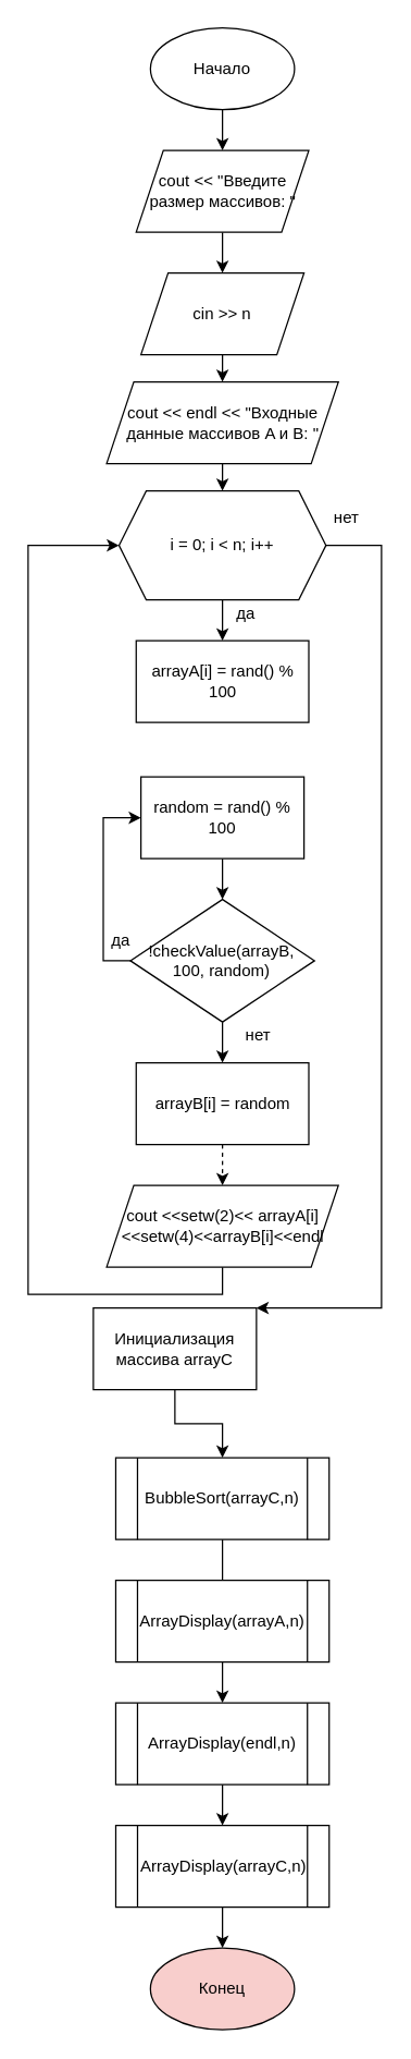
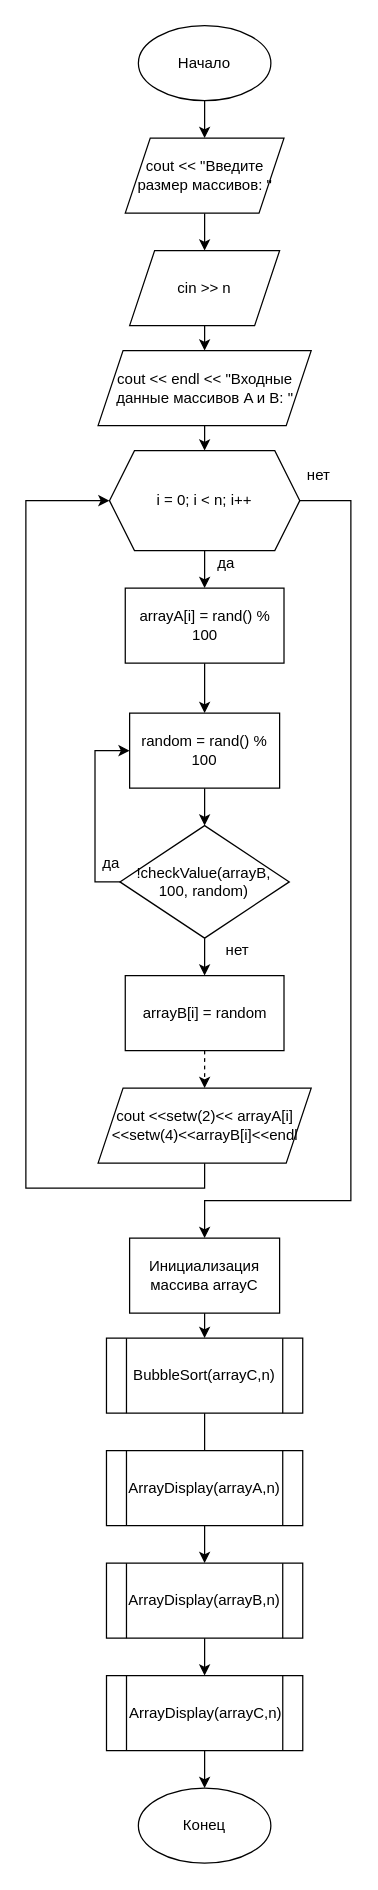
  <mxCell id="0" />
  <mxCell id="1" parent="0" />
  <mxCell id="2" style="edgeStyle=orthogonalEdgeStyle;rounded=0;orthogonalLoop=1;jettySize=auto;html=1;exitX=0.5;exitY=1;exitDx=0;exitDy=0;entryX=0.5;entryY=0;entryDx=0;entryDy=0;" parent="1" source="3" target="5" edge="1"><mxGeometry relative="1" as="geometry" /></mxCell>
  <mxCell id="3" value="Начало" style="ellipse;whiteSpace=wrap;html=1;" parent="1" vertex="1"><mxGeometry x="110" y="20" width="106" height="60" as="geometry" /></mxCell>
  <mxCell id="4" style="edgeStyle=orthogonalEdgeStyle;rounded=0;orthogonalLoop=1;jettySize=auto;html=1;exitX=0.5;exitY=1;exitDx=0;exitDy=0;" parent="1" source="5" target="7" edge="1"><mxGeometry relative="1" as="geometry" /></mxCell>
  <mxCell id="5" value="cout &amp;lt;&amp;lt; &quot;Введите размер массивов: &quot;" style="shape=parallelogram;perimeter=parallelogramPerimeter;whiteSpace=wrap;html=1;fixedSize=1;" parent="1" vertex="1"><mxGeometry x="99.5" y="110" width="127" height="60" as="geometry" /></mxCell>
  <mxCell id="6" style="edgeStyle=orthogonalEdgeStyle;rounded=0;orthogonalLoop=1;jettySize=auto;html=1;exitX=0.5;exitY=1;exitDx=0;exitDy=0;entryX=0.5;entryY=0;entryDx=0;entryDy=0;" parent="1" source="7" target="9" edge="1"><mxGeometry relative="1" as="geometry" /></mxCell>
  <mxCell id="7" value="cin &amp;gt;&amp;gt; n" style="shape=parallelogram;perimeter=parallelogramPerimeter;whiteSpace=wrap;html=1;fixedSize=1;" parent="1" vertex="1"><mxGeometry x="103" y="200" width="120" height="60" as="geometry" /></mxCell>
  <mxCell id="8" style="edgeStyle=orthogonalEdgeStyle;rounded=0;orthogonalLoop=1;jettySize=auto;html=1;exitX=0.5;exitY=1;exitDx=0;exitDy=0;entryX=0.5;entryY=0;entryDx=0;entryDy=0;" parent="1" source="9" target="12" edge="1"><mxGeometry relative="1" as="geometry" /></mxCell>
  <mxCell id="9" value="cout &amp;lt;&amp;lt; endl &amp;lt;&amp;lt; &quot;Входные данные массивов A и B: &quot;" style="shape=parallelogram;perimeter=parallelogramPerimeter;whiteSpace=wrap;html=1;fixedSize=1;" parent="1" vertex="1"><mxGeometry x="77.75" y="280" width="170.5" height="60" as="geometry" /></mxCell>
  <mxCell id="10" style="edgeStyle=orthogonalEdgeStyle;rounded=0;orthogonalLoop=1;jettySize=auto;html=1;exitX=0.5;exitY=1;exitDx=0;exitDy=0;entryX=0.5;entryY=0;entryDx=0;entryDy=0;" parent="1" source="12" target="14" edge="1"><mxGeometry relative="1" as="geometry" /></mxCell>
  <mxCell id="11" style="edgeStyle=orthogonalEdgeStyle;rounded=0;orthogonalLoop=1;jettySize=auto;html=1;exitX=1;exitY=0.5;exitDx=0;exitDy=0;" parent="1" source="12" target="28" edge="1"><mxGeometry relative="1" as="geometry"><Array as="points"><mxPoint x="280" y="400" /><mxPoint x="280" y="960" /><mxPoint x="163" y="960" /></Array></mxGeometry></mxCell>
  <mxCell id="12" value="i = 0; i &amp;lt; n; i++" style="shape=hexagon;perimeter=hexagonPerimeter2;whiteSpace=wrap;html=1;fixedSize=1;" parent="1" vertex="1"><mxGeometry x="86.88" y="360" width="152.25" height="80" as="geometry" /></mxCell>
+ <mxCell id="13" style="edgeStyle=orthogonalEdgeStyle;rounded=0;orthogonalLoop=1;jettySize=auto;html=1;exitX=0.5;exitY=1;exitDx=0;exitDy=0;entryX=0.5;entryY=0;entryDx=0;entryDy=0;" parent="1" source="14" target="16" edge="1"><mxGeometry relative="1" as="geometry" /></mxCell>
  <mxCell id="14" value="arrayA[i] = rand() % 100" style="rounded=0;whiteSpace=wrap;html=1;" parent="1" vertex="1"><mxGeometry x="99.51" y="470" width="126.99" height="60" as="geometry" /></mxCell>
  <mxCell id="15" style="edgeStyle=orthogonalEdgeStyle;rounded=0;orthogonalLoop=1;jettySize=auto;html=1;exitX=0.5;exitY=1;exitDx=0;exitDy=0;entryX=0.5;entryY=0;entryDx=0;entryDy=0;" parent="1" source="16" target="19" edge="1"><mxGeometry relative="1" as="geometry" /></mxCell>
  <mxCell id="16" value="random = rand() % 100" style="rounded=0;whiteSpace=wrap;html=1;" parent="1" vertex="1"><mxGeometry x="103" y="570" width="120" height="60" as="geometry" /></mxCell>
  <mxCell id="17" style="edgeStyle=orthogonalEdgeStyle;rounded=0;orthogonalLoop=1;jettySize=auto;html=1;exitX=0;exitY=0.5;exitDx=0;exitDy=0;entryX=0;entryY=0.5;entryDx=0;entryDy=0;" parent="1" source="19" target="16" edge="1"><mxGeometry relative="1" as="geometry" /></mxCell>
  <mxCell id="18" style="edgeStyle=orthogonalEdgeStyle;rounded=0;orthogonalLoop=1;jettySize=auto;html=1;exitX=0.5;exitY=1;exitDx=0;exitDy=0;entryX=0.5;entryY=0;entryDx=0;entryDy=0;" parent="1" source="19" target="21" edge="1"><mxGeometry relative="1" as="geometry" /></mxCell>
  <mxCell id="19" value="!checkValue(arrayB, 100, random)" style="rhombus;whiteSpace=wrap;html=1;" parent="1" vertex="1"><mxGeometry x="95.25" y="660" width="135.49" height="90" as="geometry" /></mxCell>
  <mxCell id="20" style="edgeStyle=orthogonalEdgeStyle;rounded=0;orthogonalLoop=1;jettySize=auto;html=1;exitX=0.5;exitY=1;exitDx=0;exitDy=0;entryX=0.5;entryY=0;entryDx=0;entryDy=0;dashed=1;" parent="1" source="21" target="25" edge="1"><mxGeometry relative="1" as="geometry" /></mxCell>
  <mxCell id="21" value="arrayB[i] = random" style="rounded=0;whiteSpace=wrap;html=1;" parent="1" vertex="1"><mxGeometry x="99.51" y="780" width="126.99" height="60" as="geometry" /></mxCell>
  <mxCell id="22" value="да" style="text;html=1;align=center;verticalAlign=middle;resizable=0;points=[];autosize=1;" parent="1" vertex="1"><mxGeometry x="73" y="680" width="30" height="20" as="geometry" /></mxCell>
  <mxCell id="23" value="нет" style="text;html=1;align=center;verticalAlign=middle;resizable=0;points=[];autosize=1;" parent="1" vertex="1"><mxGeometry x="174" y="750" width="30" height="20" as="geometry" /></mxCell>
  <mxCell id="24" style="edgeStyle=orthogonalEdgeStyle;rounded=0;orthogonalLoop=1;jettySize=auto;html=1;exitX=0.5;exitY=1;exitDx=0;exitDy=0;entryX=0;entryY=0.5;entryDx=0;entryDy=0;" parent="1" source="25" target="12" edge="1"><mxGeometry relative="1" as="geometry"><Array as="points"><mxPoint x="163" y="950" /><mxPoint x="20" y="950" /><mxPoint x="20" y="400" /></Array></mxGeometry></mxCell>
  <mxCell id="25" value="cout &amp;lt;&amp;lt;setw(2)&amp;lt;&amp;lt; arrayA[i]&amp;lt;&amp;lt;setw(4)&amp;lt;&amp;lt;arrayB[i]&amp;lt;&amp;lt;endl" style="shape=parallelogram;perimeter=parallelogramPerimeter;whiteSpace=wrap;html=1;fixedSize=1;" parent="1" vertex="1"><mxGeometry x="77.76" y="870" width="170.5" height="60" as="geometry" /></mxCell>
  <mxCell id="26" value="да" style="text;html=1;align=center;verticalAlign=middle;resizable=0;points=[];autosize=1;" parent="1" vertex="1"><mxGeometry x="165" y="440" width="30" height="20" as="geometry" /></mxCell>
  <mxCell id="27" style="edgeStyle=orthogonalEdgeStyle;rounded=0;orthogonalLoop=1;jettySize=auto;html=1;exitX=0.5;exitY=1;exitDx=0;exitDy=0;entryX=0.5;entryY=0;entryDx=0;entryDy=0;" parent="1" source="28" target="30" edge="1"><mxGeometry relative="1" as="geometry" /></mxCell>
- <mxCell id="28" value="Инициализация массива arrayC" style="rounded=0;whiteSpace=wrap;html=1;" parent="1" vertex="1"><mxGeometry x="67.99" y="960" width="120" height="60" as="geometry" /></mxCell>
+ <mxCell id="28" value="Инициализация массива arrayC" style="rounded=0;whiteSpace=wrap;html=1;" parent="1" vertex="1"><mxGeometry x="102.99" y="990" width="120" height="60" as="geometry" /></mxCell>
  <mxCell id="29" style="edgeStyle=orthogonalEdgeStyle;rounded=0;orthogonalLoop=1;jettySize=auto;html=1;exitX=0.5;exitY=1;exitDx=0;exitDy=0;entryX=0.5;entryY=0;entryDx=0;entryDy=0;endArrow=none;" parent="1" source="30" target="32" edge="1"><mxGeometry relative="1" as="geometry" /></mxCell>
  <mxCell id="30" value="BubbleSort(arrayC,n)" style="shape=process;whiteSpace=wrap;html=1;backgroundOutline=1;" parent="1" vertex="1"><mxGeometry x="84.48" y="1070" width="157.01" height="60" as="geometry" /></mxCell>
  <mxCell id="31" style="edgeStyle=orthogonalEdgeStyle;rounded=0;orthogonalLoop=1;jettySize=auto;html=1;exitX=0.5;exitY=1;exitDx=0;exitDy=0;entryX=0.5;entryY=0;entryDx=0;entryDy=0;" parent="1" source="32" target="34" edge="1"><mxGeometry relative="1" as="geometry" /></mxCell>
  <mxCell id="32" value="ArrayDisplay(arrayA,n)" style="shape=process;whiteSpace=wrap;html=1;backgroundOutline=1;" parent="1" vertex="1"><mxGeometry x="84.48" y="1160" width="157.01" height="60" as="geometry" /></mxCell>
  <mxCell id="33" style="edgeStyle=orthogonalEdgeStyle;rounded=0;orthogonalLoop=1;jettySize=auto;html=1;exitX=0.5;exitY=1;exitDx=0;exitDy=0;entryX=0.5;entryY=0;entryDx=0;entryDy=0;" parent="1" source="34" target="36" edge="1"><mxGeometry relative="1" as="geometry" /></mxCell>
- <mxCell id="34" value="ArrayDisplay(endl,n)" style="shape=process;whiteSpace=wrap;html=1;backgroundOutline=1;" parent="1" vertex="1"><mxGeometry x="84.48" y="1250" width="157.01" height="60" as="geometry" /></mxCell>
+ <mxCell id="34" value="ArrayDisplay(arrayB,n)" style="shape=process;whiteSpace=wrap;html=1;backgroundOutline=1;" parent="1" vertex="1"><mxGeometry x="84.48" y="1250" width="157.01" height="60" as="geometry" /></mxCell>
  <mxCell id="35" style="edgeStyle=orthogonalEdgeStyle;rounded=0;orthogonalLoop=1;jettySize=auto;html=1;exitX=0.5;exitY=1;exitDx=0;exitDy=0;entryX=0.5;entryY=0;entryDx=0;entryDy=0;" parent="1" source="36" target="38" edge="1"><mxGeometry relative="1" as="geometry" /></mxCell>
  <mxCell id="36" value="ArrayDisplay(arrayC,n)" style="shape=process;whiteSpace=wrap;html=1;backgroundOutline=1;" parent="1" vertex="1"><mxGeometry x="84.5" y="1340" width="157.01" height="60" as="geometry" /></mxCell>
  <mxCell id="37" value="нет" style="text;html=1;align=center;verticalAlign=middle;resizable=0;points=[];autosize=1;" parent="1" vertex="1"><mxGeometry x="239.13" y="370" width="30" height="20" as="geometry" /></mxCell>
- <mxCell id="38" value="Конец" style="ellipse;whiteSpace=wrap;html=1;fillColor=#f8cecc;" parent="1" vertex="1"><mxGeometry x="109.99" y="1430" width="106" height="60" as="geometry" /></mxCell>
+ <mxCell id="38" value="Конец" style="ellipse;whiteSpace=wrap;html=1;" parent="1" vertex="1"><mxGeometry x="109.99" y="1430" width="106" height="60" as="geometry" /></mxCell>
